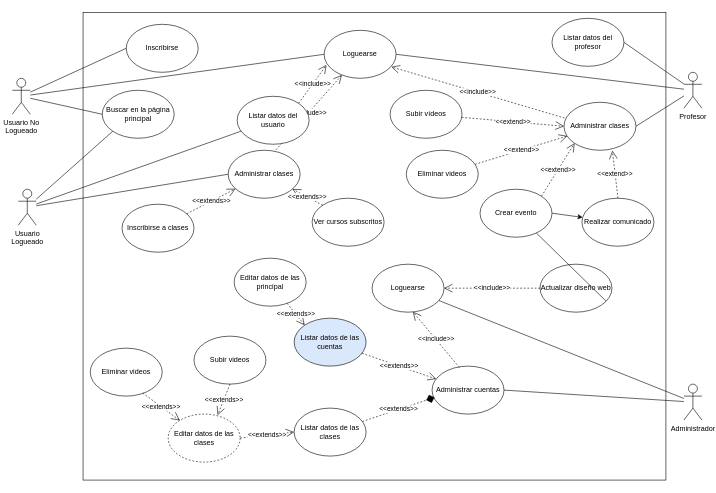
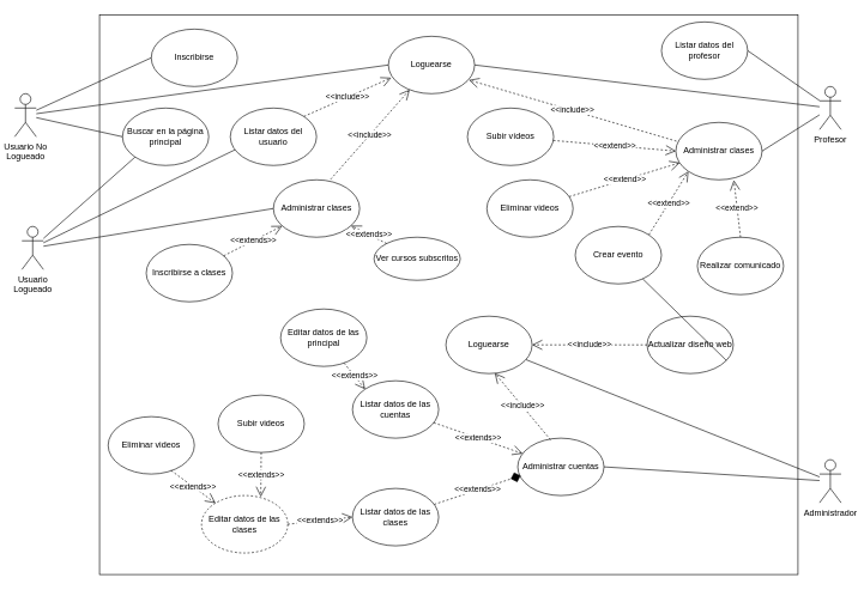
  <mxCell id="0" />
  <mxCell id="1" parent="0" />
  <mxCell id="2" value="Usuario No&lt;br&gt;Logueado" style="shape=umlActor;verticalLabelPosition=bottom;labelBackgroundColor=#ffffff;verticalAlign=top;html=1;outlineConnect=0;" parent="1" vertex="1"><mxGeometry x="20" y="130" width="30" height="60" as="geometry" /></mxCell>
  <mxCell id="3" value="Usuario&lt;br&gt;Logueado" style="shape=umlActor;verticalLabelPosition=bottom;labelBackgroundColor=#ffffff;verticalAlign=top;html=1;outlineConnect=0;" parent="1" vertex="1"><mxGeometry x="30" y="315" width="30" height="60" as="geometry" /></mxCell>
  <mxCell id="4" value="" style="rounded=0;whiteSpace=wrap;html=1;" parent="1" vertex="1"><mxGeometry x="138" y="20" width="972" height="780" as="geometry" /></mxCell>
  <mxCell id="5" value="Loguearse" style="ellipse;whiteSpace=wrap;html=1;" parent="1" vertex="1"><mxGeometry x="540" y="50" width="120" height="80" as="geometry" /></mxCell>
  <mxCell id="6" value="Inscribirse" style="ellipse;whiteSpace=wrap;html=1;" parent="1" vertex="1"><mxGeometry x="210" y="40" width="120" height="80" as="geometry" /></mxCell>
  <mxCell id="7" value="Buscar en la página principal" style="ellipse;whiteSpace=wrap;html=1;" parent="1" vertex="1"><mxGeometry x="170" y="150" width="120" height="80" as="geometry" /></mxCell>
  <mxCell id="8" value="" style="endArrow=none;html=1;entryX=0;entryY=0.5;entryDx=0;entryDy=0;" parent="1" source="2" target="6" edge="1"><mxGeometry width="50" height="50" relative="1" as="geometry"><mxPoint x="30" y="310" as="sourcePoint" /><mxPoint x="80" y="260" as="targetPoint" /></mxGeometry></mxCell>
  <mxCell id="9" value="" style="endArrow=none;html=1;entryX=0;entryY=0.5;entryDx=0;entryDy=0;" parent="1" source="2" target="7" edge="1"><mxGeometry width="50" height="50" relative="1" as="geometry"><mxPoint x="280" y="210" as="sourcePoint" /><mxPoint x="330" y="160" as="targetPoint" /></mxGeometry></mxCell>
  <mxCell id="10" value="" style="endArrow=none;html=1;entryX=0;entryY=0.5;entryDx=0;entryDy=0;" parent="1" source="2" target="5" edge="1"><mxGeometry width="50" height="50" relative="1" as="geometry"><mxPoint x="80" y="280" as="sourcePoint" /><mxPoint x="130" y="230" as="targetPoint" /></mxGeometry></mxCell>
  <mxCell id="11" value="Inscribirse a clases" style="ellipse;whiteSpace=wrap;html=1;" parent="1" vertex="1"><mxGeometry x="203" y="340" width="120" height="80" as="geometry" /></mxCell>
  <mxCell id="12" value="&amp;lt;&amp;lt;include&amp;gt;&amp;gt;" style="endArrow=open;endSize=12;dashed=1;html=1;exitX=0.663;exitY=-0.008;exitDx=0;exitDy=0;exitPerimeter=0;" parent="1" source="55" target="5" edge="1"><mxGeometry width="160" relative="1" as="geometry"><mxPoint x="200" y="350" as="sourcePoint" /><mxPoint x="360" y="350" as="targetPoint" /><Array as="points" /></mxGeometry></mxCell>
  <mxCell id="13" value="" style="endArrow=none;html=1;entryX=0;entryY=1;entryDx=0;entryDy=0;" parent="1" source="3" target="7" edge="1"><mxGeometry width="50" height="50" relative="1" as="geometry"><mxPoint x="80" y="400" as="sourcePoint" /><mxPoint x="130" y="350" as="targetPoint" /></mxGeometry></mxCell>
- <mxCell id="14" value="Listar datos del usuario" style="ellipse;whiteSpace=wrap;html=1;" parent="1" vertex="1"><mxGeometry x="395" y="160" width="120" height="80" as="geometry" /></mxCell>
+ <mxCell id="14" value="Listar datos del usuario" style="ellipse;whiteSpace=wrap;html=1;" parent="1" vertex="1"><mxGeometry x="320" y="150" width="120" height="80" as="geometry" /></mxCell>
  <mxCell id="15" value="" style="endArrow=none;html=1;entryX=0.053;entryY=0.728;entryDx=0;entryDy=0;entryPerimeter=0;" parent="1" target="14" edge="1" source="3"><mxGeometry width="50" height="50" relative="1" as="geometry"><mxPoint x="50" y="460" as="sourcePoint" /><mxPoint x="60" y="320" as="targetPoint" /></mxGeometry></mxCell>
  <mxCell id="16" value="&amp;lt;&amp;lt;include&amp;gt;&amp;gt;" style="endArrow=open;endSize=12;dashed=1;html=1;exitX=1;exitY=0;exitDx=0;exitDy=0;entryX=0.033;entryY=0.723;entryDx=0;entryDy=0;entryPerimeter=0;" parent="1" source="14" target="5" edge="1"><mxGeometry width="160" relative="1" as="geometry"><mxPoint x="372.426" y="361.716" as="sourcePoint" /><mxPoint x="457.574" y="228.284" as="targetPoint" /><Array as="points" /></mxGeometry></mxCell>
  <mxCell id="17" value="Profesor" style="shape=umlActor;verticalLabelPosition=bottom;labelBackgroundColor=#ffffff;verticalAlign=top;html=1;outlineConnect=0;" parent="1" vertex="1"><mxGeometry x="1140" y="120" width="30" height="60" as="geometry" /></mxCell>
  <mxCell id="18" value="" style="endArrow=none;html=1;exitX=1;exitY=0.5;exitDx=0;exitDy=0;" parent="1" source="5" target="17" edge="1"><mxGeometry width="50" height="50" relative="1" as="geometry"><mxPoint x="610" y="210" as="sourcePoint" /><mxPoint x="660" y="160" as="targetPoint" /></mxGeometry></mxCell>
  <mxCell id="19" value="Subir vídeos" style="ellipse;whiteSpace=wrap;html=1;" parent="1" vertex="1"><mxGeometry x="650" y="150" width="120" height="80" as="geometry" /></mxCell>
  <mxCell id="20" value="Realizar comunicado" style="ellipse;whiteSpace=wrap;html=1;" parent="1" vertex="1"><mxGeometry x="970" y="330" width="120" height="80" as="geometry" /></mxCell>
  <mxCell id="21" value="Listar datos del profesor" style="ellipse;whiteSpace=wrap;html=1;" parent="1" vertex="1"><mxGeometry x="920" y="30" width="120" height="80" as="geometry" /></mxCell>
  <mxCell id="22" value="" style="endArrow=none;html=1;exitX=1;exitY=0.5;exitDx=0;exitDy=0;" parent="1" source="21" target="17" edge="1"><mxGeometry width="50" height="50" relative="1" as="geometry"><mxPoint x="810" y="340" as="sourcePoint" /><mxPoint x="860" y="290" as="targetPoint" /></mxGeometry></mxCell>
  <mxCell id="23" value="Administrador" style="shape=umlActor;verticalLabelPosition=bottom;labelBackgroundColor=#ffffff;verticalAlign=top;html=1;outlineConnect=0;" vertex="1" parent="1"><mxGeometry x="1140" y="640" width="30" height="60" as="geometry" /></mxCell>
- <mxCell id="24" value="" style="endArrow=classic;html=1;exitX=1;exitY=0.5;exitDx=0;exitDy=0;" edge="1" parent="1" source="26" target="20"><mxGeometry width="50" height="50" relative="1" as="geometry"><mxPoint x="810" y="340" as="sourcePoint" /><mxPoint x="860" y="290" as="targetPoint" /></mxGeometry></mxCell>
  <mxCell id="25" value="Administrar clases" style="ellipse;whiteSpace=wrap;html=1;" vertex="1" parent="1"><mxGeometry x="940" y="170" width="120" height="80" as="geometry" /></mxCell>
  <mxCell id="26" value="Crear evento" style="ellipse;whiteSpace=wrap;html=1;" parent="1" vertex="1"><mxGeometry x="800" y="315" width="120" height="80" as="geometry" /></mxCell>
  <mxCell id="27" value="" style="endArrow=none;html=1;exitX=1;exitY=0.5;exitDx=0;exitDy=0;" edge="1" parent="1" source="25" target="17"><mxGeometry width="50" height="50" relative="1" as="geometry"><mxPoint x="1080" y="270" as="sourcePoint" /><mxPoint x="1130" y="220" as="targetPoint" /></mxGeometry></mxCell>
  <mxCell id="28" value="&amp;lt;&amp;lt;include&amp;gt;&amp;gt;" style="endArrow=open;endSize=12;dashed=1;html=1;entryX=0.933;entryY=0.762;entryDx=0;entryDy=0;exitX=0.007;exitY=0.327;exitDx=0;exitDy=0;entryPerimeter=0;exitPerimeter=0;" edge="1" parent="1" source="25" target="5"><mxGeometry width="160" relative="1" as="geometry"><mxPoint x="398" y="338.64" as="sourcePoint" /><mxPoint x="579.04" y="135.84" as="targetPoint" /><Array as="points" /></mxGeometry></mxCell>
  <mxCell id="29" value="&amp;lt;&amp;lt;extend&amp;gt;&amp;gt;" style="endArrow=open;endSize=12;dashed=1;html=1;entryX=0;entryY=0.5;entryDx=0;entryDy=0;" edge="1" parent="1" source="19" target="25"><mxGeometry width="160" relative="1" as="geometry"><mxPoint x="640" y="290" as="sourcePoint" /><mxPoint x="800" y="290" as="targetPoint" /></mxGeometry></mxCell>
  <mxCell id="30" value="&amp;lt;&amp;lt;extend&amp;gt;&amp;gt;" style="endArrow=open;endSize=12;dashed=1;html=1;entryX=0;entryY=1;entryDx=0;entryDy=0;exitX=1;exitY=0;exitDx=0;exitDy=0;" edge="1" parent="1" source="26" target="25"><mxGeometry width="160" relative="1" as="geometry"><mxPoint x="847.759" y="249.17" as="sourcePoint" /><mxPoint x="950" y="230" as="targetPoint" /></mxGeometry></mxCell>
  <mxCell id="31" value="&amp;lt;&amp;lt;extend&amp;gt;&amp;gt;" style="endArrow=open;endSize=12;dashed=1;html=1;entryX=0.673;entryY=1.007;entryDx=0;entryDy=0;entryPerimeter=0;exitX=0.5;exitY=0;exitDx=0;exitDy=0;" edge="1" parent="1" source="20" target="25"><mxGeometry width="160" relative="1" as="geometry"><mxPoint x="904.36" y="309.8" as="sourcePoint" /><mxPoint x="961.16" y="256.16" as="targetPoint" /></mxGeometry></mxCell>
  <mxCell id="32" value="Actualizar diseño web" style="ellipse;whiteSpace=wrap;html=1;" vertex="1" parent="1"><mxGeometry x="900" y="440" width="120" height="80" as="geometry" /></mxCell>
  <mxCell id="33" value="Eliminar videos" style="ellipse;whiteSpace=wrap;html=1;" vertex="1" parent="1"><mxGeometry x="677" y="250" width="120" height="80" as="geometry" /></mxCell>
  <mxCell id="34" value="&amp;lt;&amp;lt;extend&amp;gt;&amp;gt;" style="endArrow=open;endSize=12;dashed=1;html=1;entryX=0.047;entryY=0.703;entryDx=0;entryDy=0;entryPerimeter=0;" edge="1" parent="1" source="33" target="25"><mxGeometry width="160" relative="1" as="geometry"><mxPoint x="912.426" y="316.716" as="sourcePoint" /><mxPoint x="967.574" y="248.284" as="targetPoint" /></mxGeometry></mxCell>
  <mxCell id="35" value="" style="endArrow=none;html=1;exitX=0.92;exitY=0.773;exitDx=0;exitDy=0;exitPerimeter=0;" edge="1" parent="1" source="32" target="26"><mxGeometry width="50" height="50" relative="1" as="geometry"><mxPoint x="960" y="680" as="sourcePoint" /><mxPoint x="1010" y="630" as="targetPoint" /></mxGeometry></mxCell>
  <mxCell id="36" value="Administrar cuentas" style="ellipse;whiteSpace=wrap;html=1;" vertex="1" parent="1"><mxGeometry x="720" y="610" width="120" height="80" as="geometry" /></mxCell>
  <mxCell id="37" value="Loguearse" style="ellipse;whiteSpace=wrap;html=1;" vertex="1" parent="1"><mxGeometry x="620" y="440" width="120" height="80" as="geometry" /></mxCell>
  <mxCell id="38" value="" style="endArrow=none;html=1;" edge="1" parent="1" source="37" target="23"><mxGeometry width="50" height="50" relative="1" as="geometry"><mxPoint x="880" y="620" as="sourcePoint" /><mxPoint x="930" y="570" as="targetPoint" /></mxGeometry></mxCell>
  <mxCell id="39" value="" style="endArrow=none;html=1;exitX=1;exitY=0.5;exitDx=0;exitDy=0;" edge="1" parent="1" source="36" target="23"><mxGeometry width="50" height="50" relative="1" as="geometry"><mxPoint x="940" y="700" as="sourcePoint" /><mxPoint x="990" y="650" as="targetPoint" /></mxGeometry></mxCell>
  <mxCell id="40" value="&amp;lt;&amp;lt;include&amp;gt;&amp;gt;" style="endArrow=open;endSize=12;dashed=1;html=1;entryX=1;entryY=0.5;entryDx=0;entryDy=0;" edge="1" parent="1" source="32" target="37"><mxGeometry width="160" relative="1" as="geometry"><mxPoint x="870" y="570" as="sourcePoint" /><mxPoint x="1030" y="570" as="targetPoint" /></mxGeometry></mxCell>
  <mxCell id="41" value="&amp;lt;&amp;lt;include&amp;gt;&amp;gt;" style="endArrow=open;endSize=12;dashed=1;html=1;entryX=0.567;entryY=0.992;entryDx=0;entryDy=0;exitX=0.38;exitY=0.028;exitDx=0;exitDy=0;exitPerimeter=0;entryPerimeter=0;" edge="1" parent="1" source="36" target="37"><mxGeometry width="160" relative="1" as="geometry"><mxPoint x="853.079" y="512.649" as="sourcePoint" /><mxPoint x="730" y="540" as="targetPoint" /></mxGeometry></mxCell>
- <mxCell id="42" value="Listar datos de las cuentas" style="ellipse;whiteSpace=wrap;html=1;fillColor=#dae8fc;" vertex="1" parent="1"><mxGeometry x="490" y="530" width="120" height="80" as="geometry" /></mxCell>
+ <mxCell id="42" value="Listar datos de las cuentas" style="ellipse;whiteSpace=wrap;html=1;" vertex="1" parent="1"><mxGeometry x="490" y="530" width="120" height="80" as="geometry" /></mxCell>
  <mxCell id="43" value="Listar datos de las clases" style="ellipse;whiteSpace=wrap;html=1;" vertex="1" parent="1"><mxGeometry x="490" y="680" width="120" height="80" as="geometry" /></mxCell>
  <mxCell id="44" value="Editar datos de las principal" style="ellipse;whiteSpace=wrap;html=1;" vertex="1" parent="1"><mxGeometry x="390" y="430" width="120" height="80" as="geometry" /></mxCell>
  <mxCell id="45" value="Editar datos de las clases" style="ellipse;whiteSpace=wrap;html=1;dashed=1;" vertex="1" parent="1"><mxGeometry x="280" y="690" width="120" height="80" as="geometry" /></mxCell>
  <mxCell id="46" value="&amp;lt;&amp;lt;extends&amp;gt;&amp;gt;" style="endArrow=open;endSize=12;dashed=1;html=1;" edge="1" parent="1" source="42" target="36"><mxGeometry width="160" relative="1" as="geometry"><mxPoint x="640" y="600" as="sourcePoint" /><mxPoint x="800" y="600" as="targetPoint" /></mxGeometry></mxCell>
  <mxCell id="47" value="&amp;lt;&amp;lt;extends&amp;gt;&amp;gt;" style="endArrow=diamond;endSize=12;dashed=1;html=1;entryX=0.033;entryY=0.653;entryDx=0;entryDy=0;entryPerimeter=0;" edge="1" parent="1" source="43" target="36"><mxGeometry width="160" relative="1" as="geometry"><mxPoint x="613.235" y="598.451" as="sourcePoint" /><mxPoint x="736.805" y="641.497" as="targetPoint" /></mxGeometry></mxCell>
  <mxCell id="48" value="&amp;lt;&amp;lt;extends&amp;gt;&amp;gt;" style="endArrow=open;endSize=12;dashed=1;html=1;entryX=0;entryY=0.5;entryDx=0;entryDy=0;exitX=1;exitY=0.5;exitDx=0;exitDy=0;" edge="1" parent="1" source="45" target="43"><mxGeometry width="160" relative="1" as="geometry"><mxPoint x="613.789" y="712.277" as="sourcePoint" /><mxPoint x="733.96" y="672.24" as="targetPoint" /></mxGeometry></mxCell>
  <mxCell id="49" value="&amp;lt;&amp;lt;extends&amp;gt;&amp;gt;" style="endArrow=open;endSize=12;dashed=1;html=1;entryX=0;entryY=0;entryDx=0;entryDy=0;" edge="1" parent="1" source="44" target="42"><mxGeometry width="160" relative="1" as="geometry"><mxPoint x="410" y="740" as="sourcePoint" /><mxPoint x="500" y="730" as="targetPoint" /></mxGeometry></mxCell>
- <mxCell id="50" value="Subir videos" style="ellipse;whiteSpace=wrap;html=1;" vertex="1" parent="1"><mxGeometry x="323" y="560" width="120" height="80" as="geometry" /></mxCell>
+ <mxCell id="50" value="Subir videos" style="ellipse;whiteSpace=wrap;html=1;" vertex="1" parent="1"><mxGeometry x="303" y="550" width="120" height="80" as="geometry" /></mxCell>
  <mxCell id="51" value="Eliminar videos" style="ellipse;whiteSpace=wrap;html=1;" vertex="1" parent="1"><mxGeometry x="150" y="580" width="120" height="80" as="geometry" /></mxCell>
  <mxCell id="52" value="&amp;lt;&amp;lt;extends&amp;gt;&amp;gt;" style="endArrow=open;endSize=12;dashed=1;html=1;entryX=0.687;entryY=0.022;entryDx=0;entryDy=0;exitX=0.5;exitY=1;exitDx=0;exitDy=0;entryPerimeter=0;" edge="1" parent="1" source="50" target="45"><mxGeometry width="160" relative="1" as="geometry"><mxPoint x="410" y="740" as="sourcePoint" /><mxPoint x="500" y="730" as="targetPoint" /></mxGeometry></mxCell>
  <mxCell id="53" value="&amp;lt;&amp;lt;extends&amp;gt;&amp;gt;" style="endArrow=open;endSize=12;dashed=1;html=1;exitX=0.73;exitY=0.938;exitDx=0;exitDy=0;exitPerimeter=0;" edge="1" parent="1" source="51" target="45"><mxGeometry width="160" relative="1" as="geometry"><mxPoint x="393" y="650" as="sourcePoint" /><mxPoint x="372.44" y="701.76" as="targetPoint" /></mxGeometry></mxCell>
- <mxCell id="54" value="Ver cursos subscritos" style="ellipse;whiteSpace=wrap;html=1;" vertex="1" parent="1"><mxGeometry x="520" y="330" width="120" height="80" as="geometry" /></mxCell>
+ <mxCell id="54" value="Ver cursos subscritos" style="ellipse;whiteSpace=wrap;html=1;" vertex="1" parent="1"><mxGeometry x="520" y="330" width="120" height="60" as="geometry" /></mxCell>
  <mxCell id="55" value="Administrar clases" style="ellipse;whiteSpace=wrap;html=1;" vertex="1" parent="1"><mxGeometry x="380" y="250" width="120" height="80" as="geometry" /></mxCell>
  <mxCell id="56" value="" style="endArrow=none;html=1;exitX=0;exitY=0.5;exitDx=0;exitDy=0;" edge="1" parent="1" source="55" target="3"><mxGeometry width="50" height="50" relative="1" as="geometry"><mxPoint x="270" y="340" as="sourcePoint" /><mxPoint x="320" y="290" as="targetPoint" /></mxGeometry></mxCell>
  <mxCell id="57" value="&amp;lt;&amp;lt;extends&amp;gt;&amp;gt;" style="endArrow=open;endSize=12;dashed=1;html=1;" edge="1" parent="1" source="11" target="55"><mxGeometry width="160" relative="1" as="geometry"><mxPoint x="247.6" y="665.04" as="sourcePoint" /><mxPoint x="309.402" y="710.547" as="targetPoint" /></mxGeometry></mxCell>
  <mxCell id="58" value="&amp;lt;&amp;lt;extends&amp;gt;&amp;gt;" style="endArrow=open;endSize=12;dashed=1;html=1;exitX=0;exitY=0;exitDx=0;exitDy=0;" edge="1" parent="1" source="54" target="55"><mxGeometry width="160" relative="1" as="geometry"><mxPoint x="320.866" y="365.881" as="sourcePoint" /><mxPoint x="402.293" y="324.258" as="targetPoint" /></mxGeometry></mxCell>
